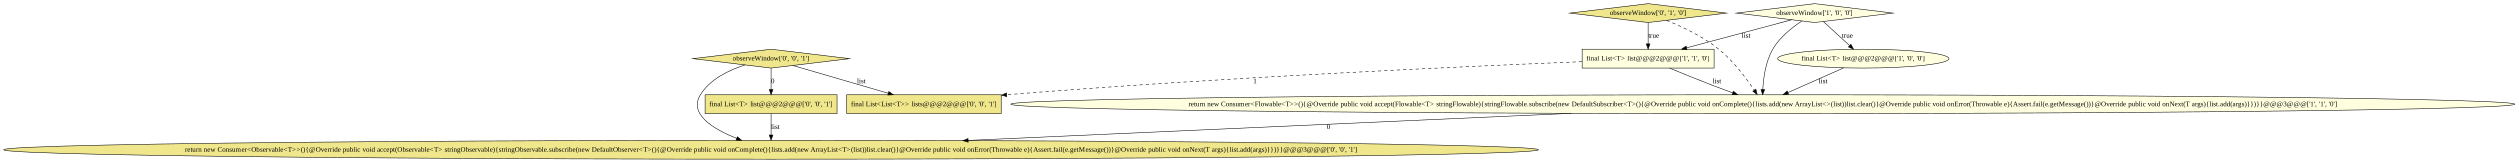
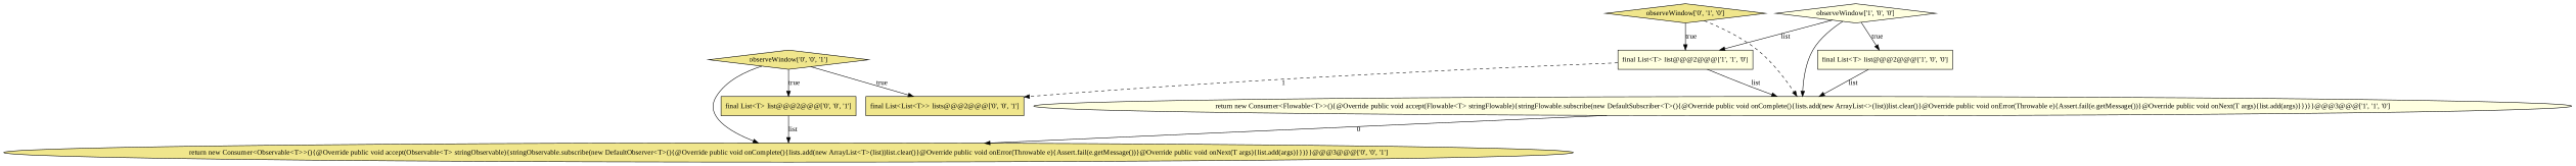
  digraph {
    fontname="Liberation Serif"
    node [fillcolor=khaki fontname="Liberation Serif" shape=box style=filled]
    edge [fontname="Liberation Serif" style=solid]
    n1 [label="observeWindow['0', '0', '1']" shape=diamond]
    n2 [label="final List<List<T>> lists@@@2@@@['0', '0', '1']"]
    n3 [label="return new Consumer<Observable<T>>(){@Override public void accept(Observable<T> stringObservable){stringObservable.subscribe(new DefaultObserver<T>(){@Override public void onComplete(){lists.add(new ArrayList<T>(list))list.clear()}@Override public void onError(Throwable e){Assert.fail(e.getMessage())}@Override public void onNext(T args){list.add(args)}})}}@@@3@@@['0', '0', '1']" shape=ellipse]
    n4 [label="final List<T> list@@@2@@@['0', '0', '1']"]
    n5 [label="observeWindow['0', '1', '0']" shape=diamond]
    n6 [fillcolor=lightyellow label="final List<T> list@@@2@@@['1', '1', '0']"]
    n7 [fillcolor=lightyellow label="return new Consumer<Flowable<T>>(){@Override public void accept(Flowable<T> stringFlowable){stringFlowable.subscribe(new DefaultSubscriber<T>(){@Override public void onComplete(){lists.add(new ArrayList<>(list))list.clear()}@Override public void onError(Throwable e){Assert.fail(e.getMessage())}@Override public void onNext(T args){list.add(args)}})}}@@@3@@@['1', '1', '0']" shape=ellipse]
-   n8 [fillcolor=lightyellow label="final List<T> list@@@2@@@['1', '0', '0']" shape=ellipse]
+   n8 [fillcolor=lightyellow label="final List<T> list@@@2@@@['1', '0', '0']"]
    n9 [fillcolor=lightyellow label="observeWindow['1', '0', '0']" shape=diamond]
-   n1 -> n2 [label=list]
+   n1 -> n2 [label=true]
    n1 -> n3
-   n1 -> n4 [label=0]
+   n1 -> n4 [label=true]
    n4 -> n3 [label=list]
    n5 -> n6 [label=true]
    n5 -> n7 [style=dashed]
    n6 -> n2 [label=1 style=dashed]
    n6 -> n7 [label=list]
    n7 -> n3 [label=0]
    n8 -> n7 [label=list]
    n9 -> n6 [label=list]
    n9 -> n7
    n9 -> n8 [label=true]
  }
